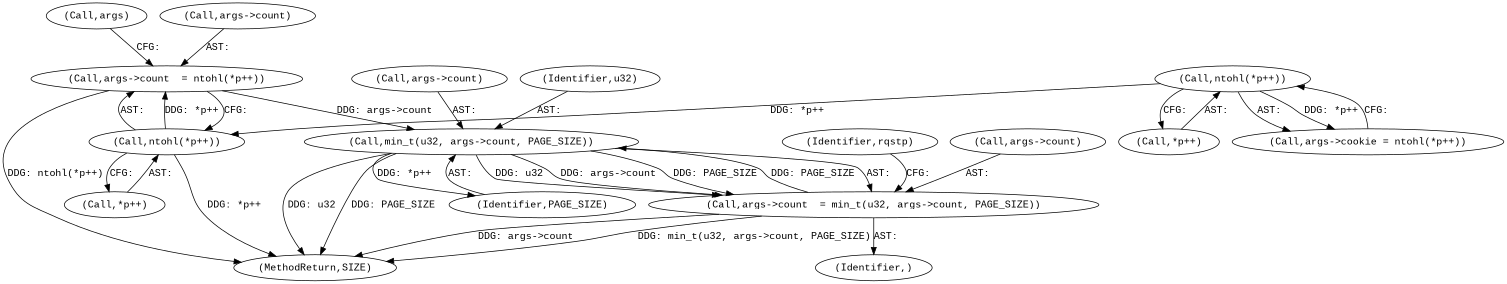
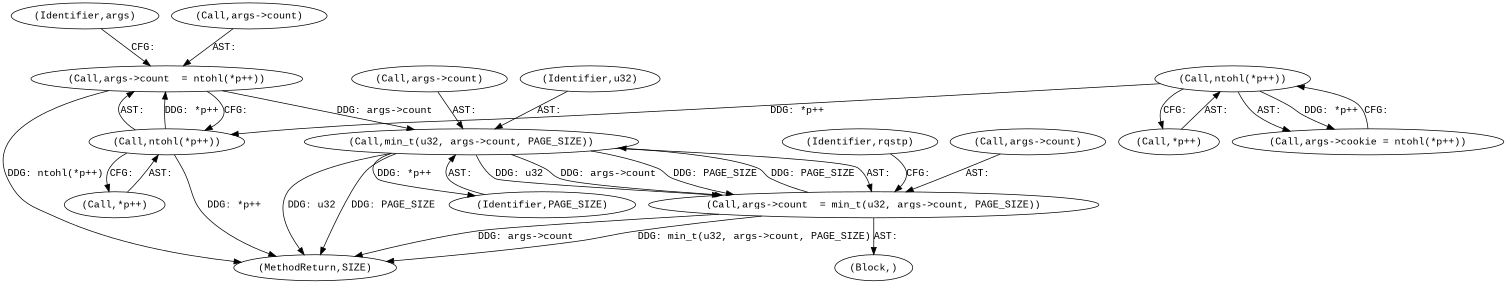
  digraph {
    fontname="Liberation Mono"
    node [fontname="Liberation Mono"]
    edge [fontname="Liberation Mono"]
    n1 [label="(Call,args->count  = ntohl(*p++))"]
    n2 [label="(Call,ntohl(*p++))"]
    n3 [label="(Call,min_t(u32, args->count, PAGE_SIZE))"]
    n4 [label="(MethodReturn,SIZE)"]
    n5 [label="(Call,*p++)"]
    n6 [label="(Call,args->count  = min_t(u32, args->count, PAGE_SIZE))"]
    n7 [label="(Identifier,PAGE_SIZE)"]
-   n8 [label="(Identifier,)"]
+   n8 [label="(Block,)"]
    n9 [label="(Call,ntohl(*p++))"]
    n10 [label="(Call,*p++)"]
    n11 [label="(Call,args->cookie = ntohl(*p++))"]
-   n12 [label="(Call,args)"]
+   n12 [label="(Identifier,args)"]
    n13 [label="(Identifier,rqstp)"]
    n14 [label="(Call,args->count)"]
    n15 [label="(Call,args->count)"]
    n16 [label="(Identifier,u32)"]
    n17 [label="(Call,args->count)"]
    n1 -> n2 [label="CFG: "]
    n1 -> n3 [label="DDG: args->count"]
    n1 -> n4 [label="DDG: ntohl(*p++)"]
    n2 -> n1 [label="AST: "]
    n2 -> n1 [label="DDG: *p++"]
    n2 -> n4 [label="DDG: *p++"]
    n2 -> n5 [label="CFG: "]
    n3 -> n4 [label="DDG: u32"]
    n3 -> n4 [label="DDG: PAGE_SIZE"]
    n3 -> n6 [label="AST: "]
    n3 -> n6 [label="DDG: u32"]
    n3 -> n6 [label="DDG: args->count"]
    n3 -> n6 [label="DDG: PAGE_SIZE"]
    n3 -> n7 [label="DDG: *p++"]
    n5 -> n2 [label="AST: "]
    n6 -> n3 [label="DDG: PAGE_SIZE"]
    n6 -> n4 [label="DDG: args->count"]
    n6 -> n4 [label="DDG: min_t(u32, args->count, PAGE_SIZE)"]
    n6 -> n8 [label="AST: "]
    n7 -> n3 [label="AST: "]
    n9 -> n2 [label="DDG: *p++"]
    n9 -> n10 [label="CFG: "]
    n9 -> n11 [label="AST: "]
    n9 -> n11 [label="DDG: *p++"]
    n10 -> n9 [label="AST: "]
    n11 -> n9 [label="CFG: "]
    n12 -> n1 [label="CFG: "]
    n13 -> n6 [label="CFG: "]
    n14 -> n3 [label="AST: "]
    n15 -> n6 [label="AST: "]
    n16 -> n3 [label="AST: "]
    n17 -> n1 [label="AST: "]
  }
